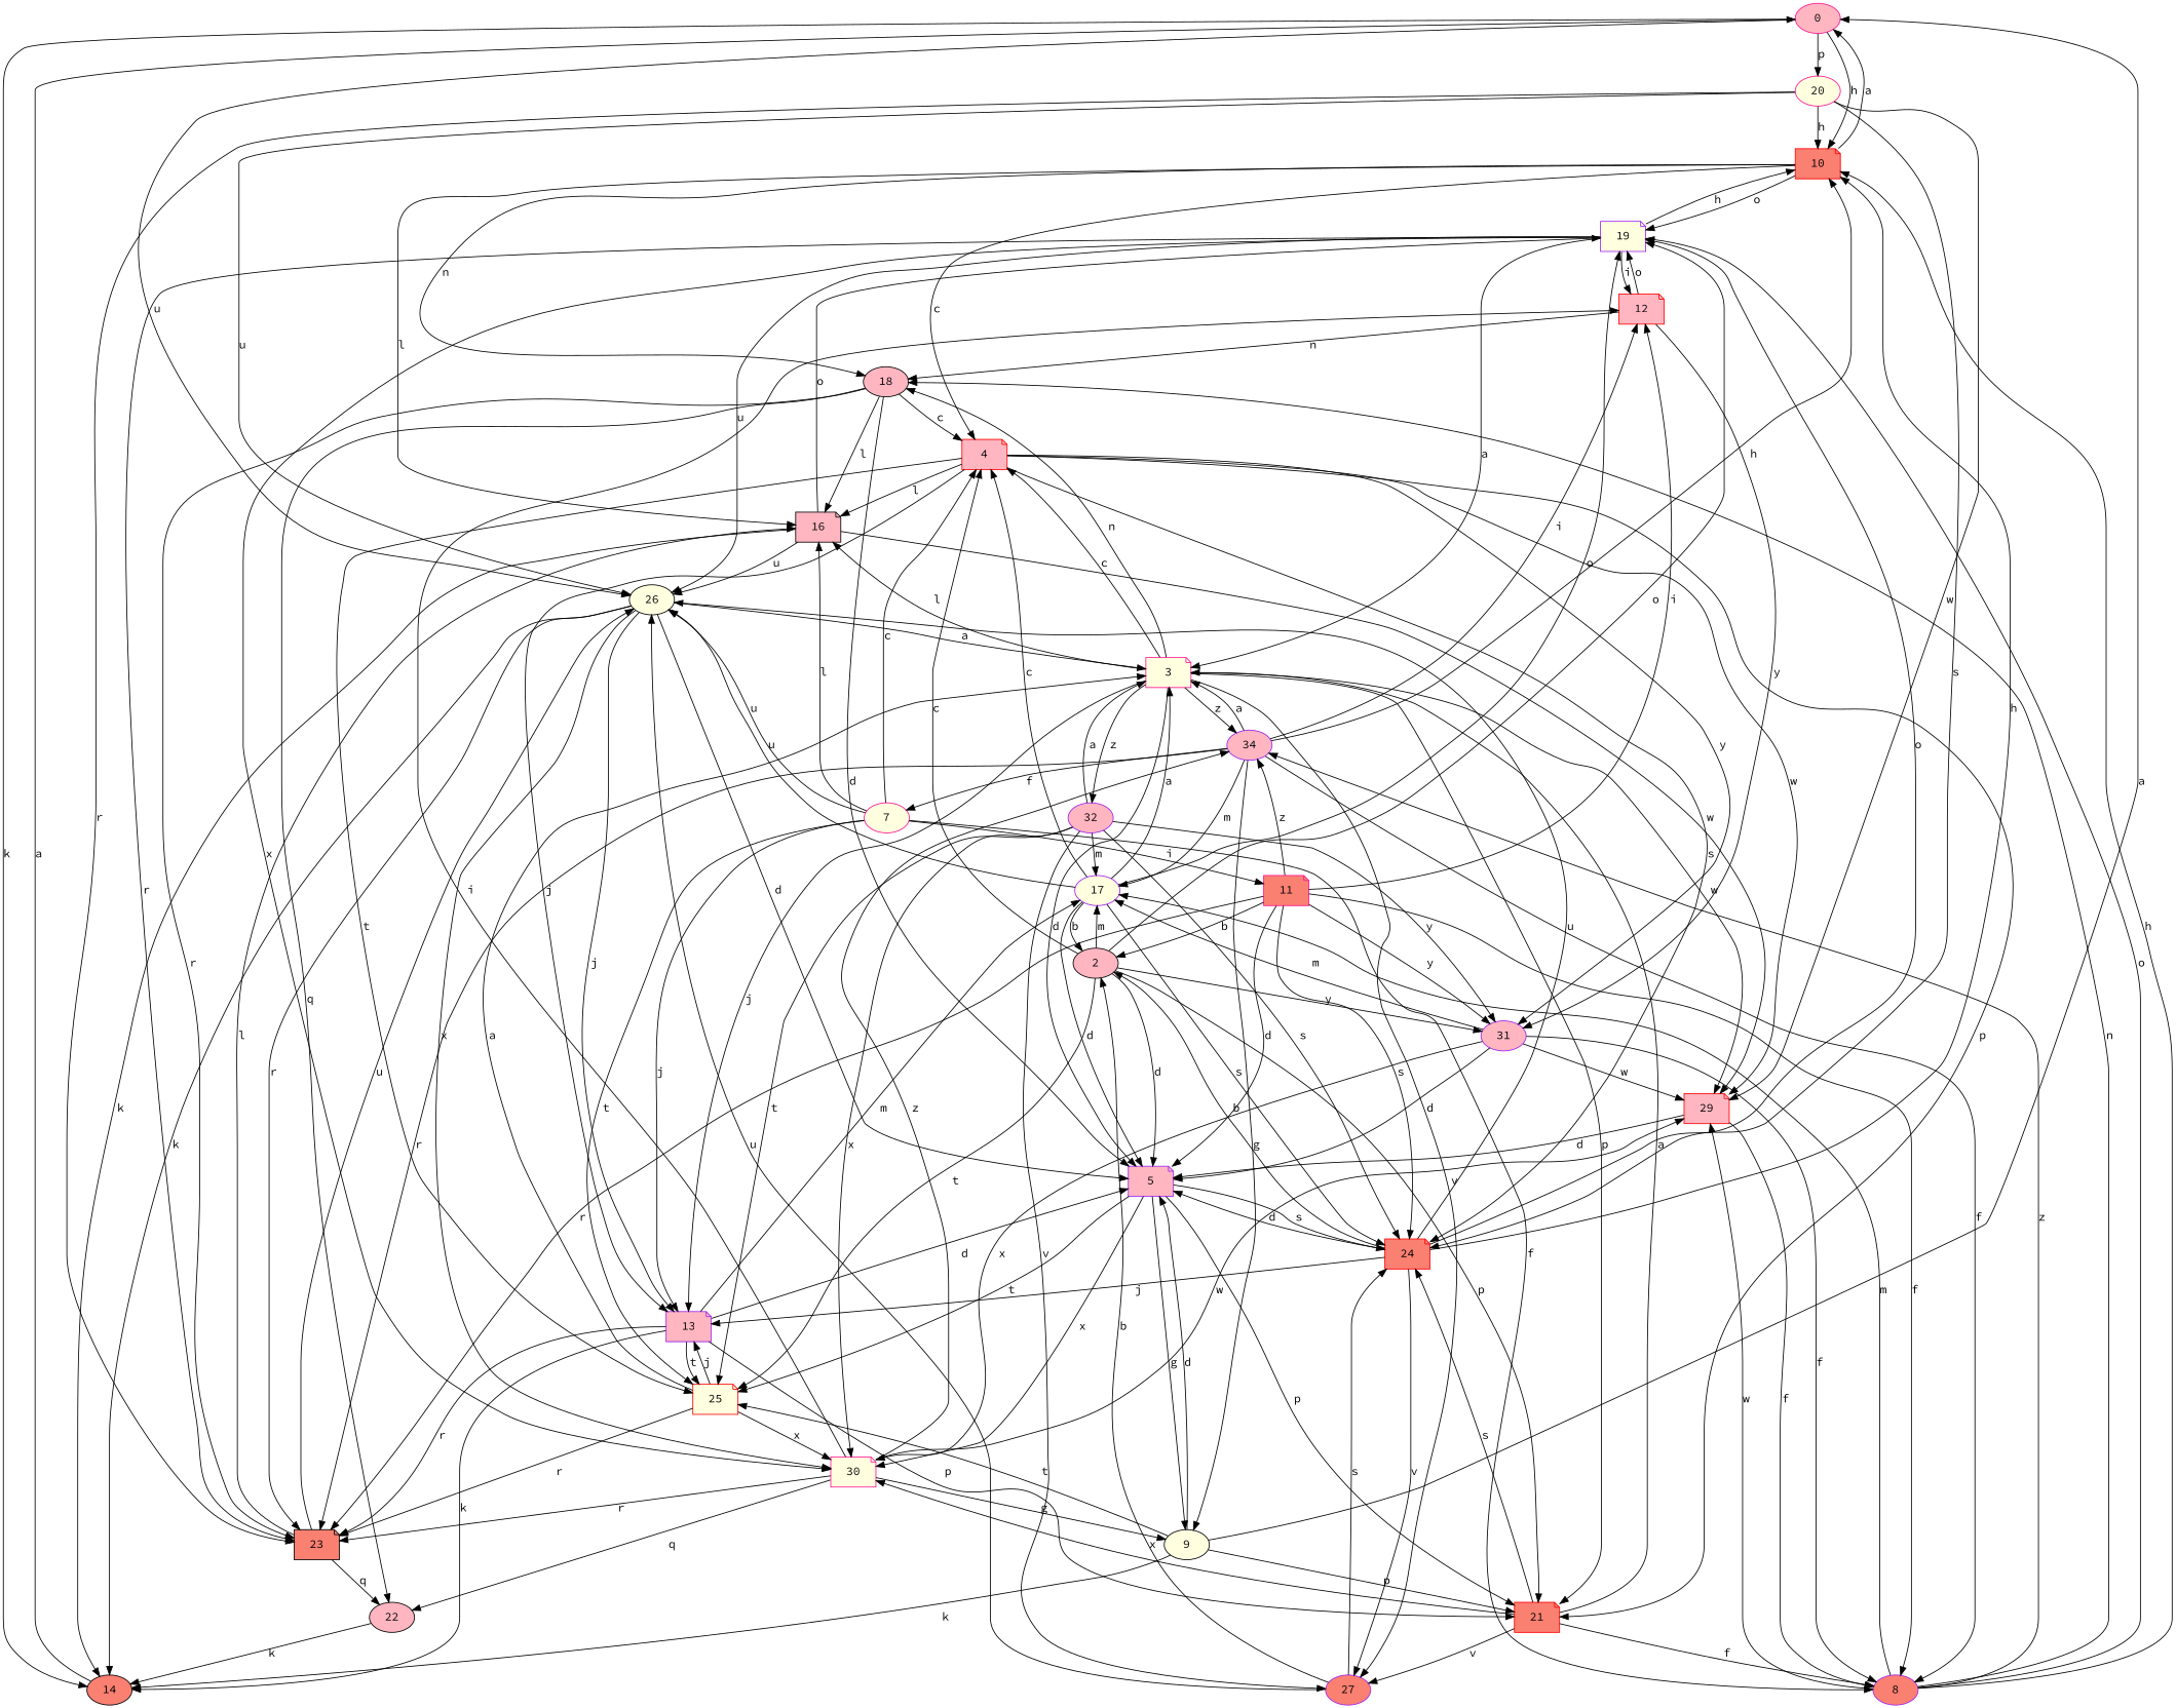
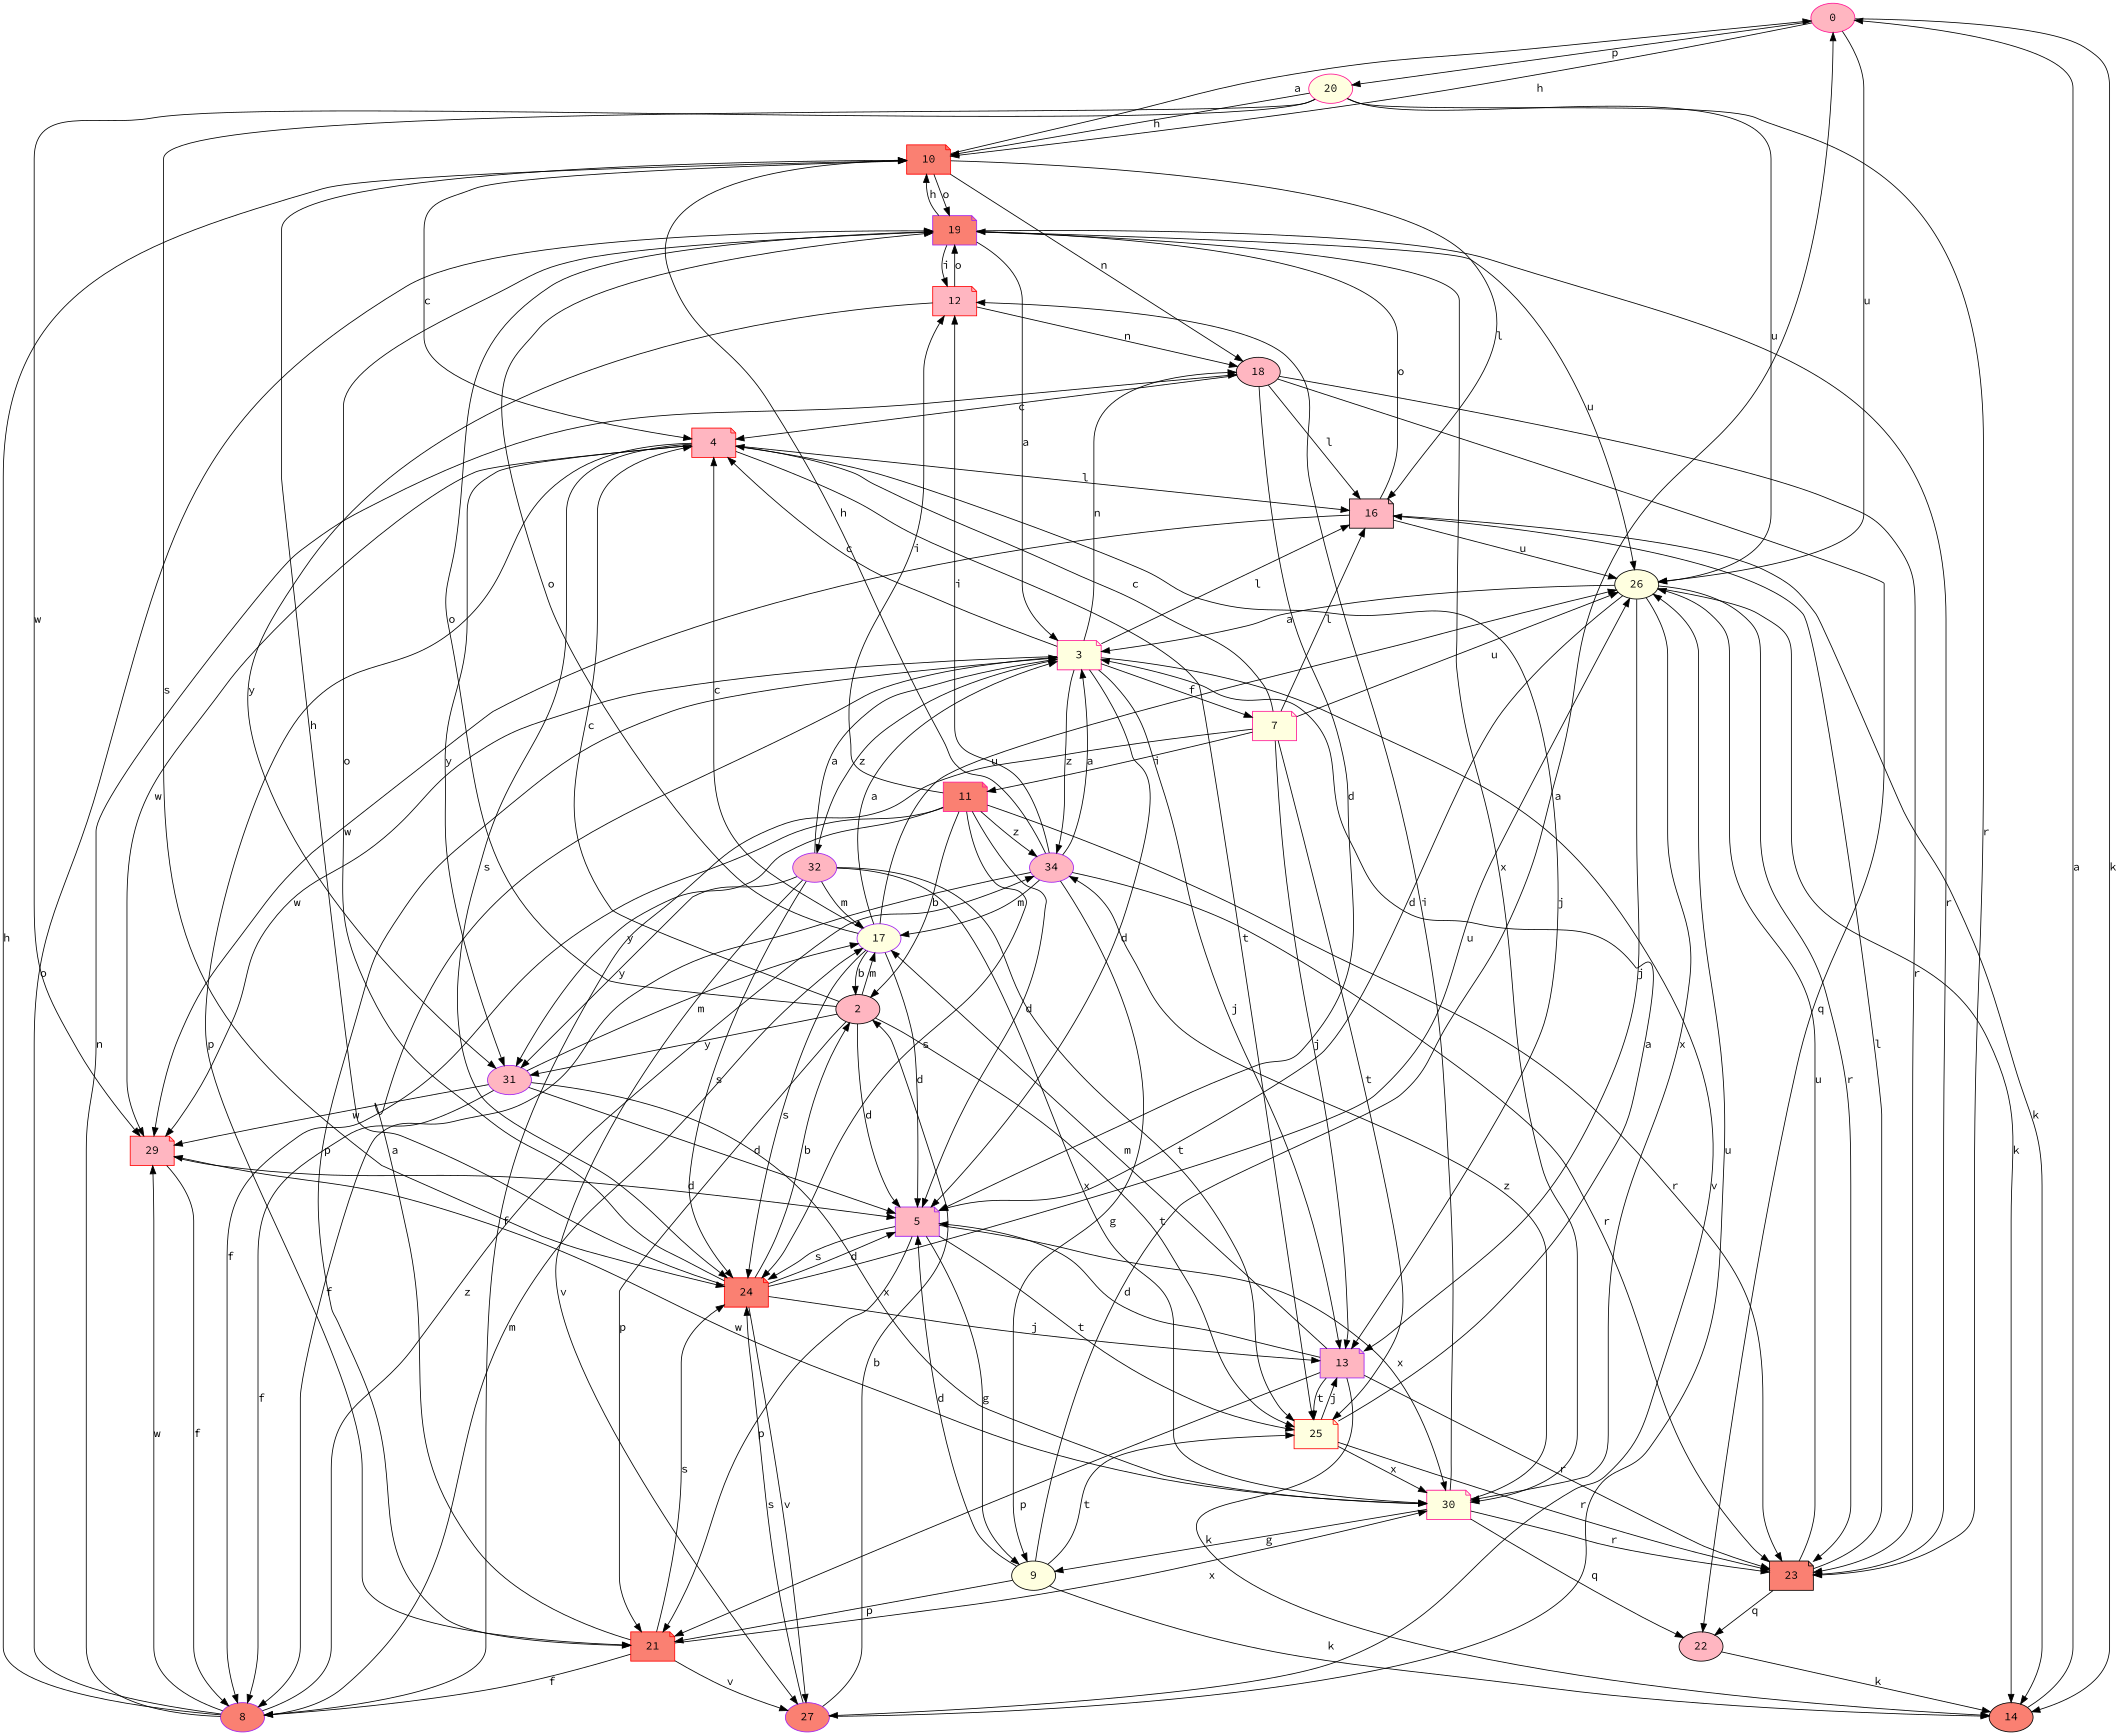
  strict digraph {
    fontname="Source Code Pro"
    node [color=purple fillcolor=lightpink fontname="Source Code Pro" shape=note style=filled]
    edge [fontname="Source Code Pro"]
    0 [color=deeppink shape=ellipse]
    10 [color=red fillcolor=salmon]
    14 [color=black fillcolor=salmon shape=ellipse]
    20 [color=deeppink fillcolor=lightyellow shape=ellipse]
    26 [color=black fillcolor=lightyellow shape=ellipse]
    4 [color=red]
    16 [color=black]
    18 [color=black shape=ellipse]
-   19 [fillcolor=lightyellow]
+   19 [fillcolor=salmon]
    29 [color=red]
    24 [color=red fillcolor=salmon]
    23 [color=black fillcolor=salmon]
    n13 [color=deeppink fillcolor=lightyellow label=3]
    5
    13
    30 [color=deeppink fillcolor=lightyellow]
-   7 [color=deeppink fillcolor=lightyellow shape=ellipse]
+   7 [color=deeppink fillcolor=lightyellow]
    21 [color=red fillcolor=salmon]
    27 [fillcolor=salmon shape=ellipse]
    32 [shape=ellipse]
    34 [shape=ellipse]
    25 [color=red fillcolor=lightyellow]
    31 [shape=ellipse]
    9 [color=black fillcolor=lightyellow shape=ellipse]
    8 [fillcolor=salmon shape=ellipse]
    11 [color=deeppink fillcolor=salmon]
    17 [fillcolor=lightyellow shape=ellipse]
    22 [color=black shape=ellipse]
    2 [color=black shape=ellipse]
    12 [color=red]
    0 -> 10 [label=h]
    0 -> 14 [label=k]
    0 -> 20 [label=p]
    0 -> 26 [label=u]
    10 -> 0 [label=a]
    10 -> 4 [label=c]
    10 -> 16 [label=l]
    10 -> 18 [label=n]
    10 -> 19 [label=o]
    14 -> 0 [label=a]
    20 -> 10 [label=h]
    20 -> 26 [label=u]
    20 -> 29 [label=w]
    20 -> 24 [label=s]
    20 -> 23 [label=r]
    26 -> 14 [label=k]
    26 -> 23 [label=r]
    26 -> n13 [label=a]
    26 -> 5 [label=d]
    26 -> 13 [label=j]
    26 -> 30 [label=x]
    4 -> 16 [label=l]
    4 -> 29 [label=w]
    4 -> 24 [label=s]
    4 -> 13 [label=j]
    4 -> 21 [label=p]
    4 -> 25 [label=t]
    4 -> 31 [label=y]
    16 -> 14 [label=k]
    16 -> 26 [label=u]
    16 -> 19 [label=o]
    16 -> 29 [label=w]
    18 -> 4 [label=c]
    18 -> 16 [label=l]
    18 -> 23 [label=r]
    18 -> 5 [label=d]
    18 -> 22 [label=q]
    19 -> 10 [label=h]
    19 -> 26 [label=u]
    19 -> 23 [label=r]
    19 -> n13 [label=a]
    19 -> 30 [label=x]
    19 -> 12 [label=i]
    29 -> 5 [label=d]
    29 -> 8 [label=f]
    24 -> 10 [label=h]
    24 -> 26 [label=u]
    24 -> 19 [label=o]
    24 -> 5 [label=d]
    24 -> 13 [label=j]
    24 -> 27 [label=v]
    24 -> 2 [label=b]
    23 -> 26 [label=u]
    23 -> 16 [label=l]
    23 -> 22 [label=q]
    n13 -> 4 [label=c]
    n13 -> 16 [label=l]
    n13 -> 18 [label=n]
    n13 -> 29 [label=w]
    n13 -> 5 [label=d]
    n13 -> 13 [label=j]
-   34 -> 7 [label=f]
+   n13 -> 7 [label=f]
    n13 -> 21 [label=p]
    n13 -> 27 [label=v]
    n13 -> 32 [label=z]
    n13 -> 34 [label=z]
    5 -> 24 [label=s]
    5 -> 30 [label=x]
    5 -> 21 [label=p]
    5 -> 25 [label=t]
    5 -> 9 [label=g]
    13 -> 14 [label=k]
    13 -> 23 [label=r]
    13 -> 5 [label=d]
    13 -> 21 [label=p]
    13 -> 25 [label=t]
    13 -> 17 [label=m]
    30 -> 29 [label=w]
    30 -> 23 [label=r]
    30 -> 34 [label=z]
    30 -> 9 [label=g]
    30 -> 22 [label=q]
    30 -> 12 [label=i]
    7 -> 26 [label=u]
    7 -> 4 [label=c]
    7 -> 16 [label=l]
    7 -> 13 [label=j]
    7 -> 25 [label=t]
    7 -> 8 [label=f]
    7 -> 11 [label=i]
    21 -> 24 [label=s]
    21 -> n13 [label=a]
    21 -> 30 [label=x]
    21 -> 27 [label=v]
    21 -> 8 [label=f]
    27 -> 26 [label=u]
    27 -> 24 [label=s]
    27 -> 2 [label=b]
    32 -> 24 [label=s]
    32 -> n13 [label=a]
    32 -> 30 [label=x]
    32 -> 27 [label=v]
    32 -> 25 [label=t]
    32 -> 31 [label=y]
    32 -> 17 [label=m]
    34 -> 10 [label=h]
    34 -> 23 [label=r]
    34 -> n13 [label=a]
    34 -> 9 [label=g]
    34 -> 8 [label=f]
    34 -> 17 [label=m]
    34 -> 12 [label=i]
    25 -> 23 [label=r]
    25 -> n13 [label=a]
    25 -> 13 [label=j]
    25 -> 30 [label=x]
    31 -> 29 [label=w]
    31 -> 5 [label=d]
    31 -> 30 [label=x]
    31 -> 8 [label=f]
    31 -> 17 [label=m]
    9 -> 0 [label=a]
    9 -> 14 [label=k]
    9 -> 5 [label=d]
    9 -> 21 [label=p]
    9 -> 25 [label=t]
    8 -> 10 [label=h]
    8 -> 18 [label=n]
    8 -> 19 [label=o]
    8 -> 29 [label=w]
    8 -> 34 [label=z]
    8 -> 17 [label=m]
    11 -> 24 [label=s]
    11 -> 23 [label=r]
    11 -> 5 [label=d]
    11 -> 34 [label=z]
    11 -> 31 [label=y]
    11 -> 8 [label=f]
    11 -> 2 [label=b]
    11 -> 12 [label=i]
    17 -> 26 [label=u]
    17 -> 4 [label=c]
    17 -> 19 [label=o]
    17 -> 24 [label=s]
    17 -> n13 [label=a]
    17 -> 5 [label=d]
    17 -> 2 [label=b]
    22 -> 14 [label=k]
    2 -> 4 [label=c]
    2 -> 19 [label=o]
    2 -> 5 [label=d]
    2 -> 21 [label=p]
    2 -> 25 [label=t]
    2 -> 31 [label=y]
    2 -> 17 [label=m]
    12 -> 18 [label=n]
    12 -> 19 [label=o]
    12 -> 31 [label=y]
  }
